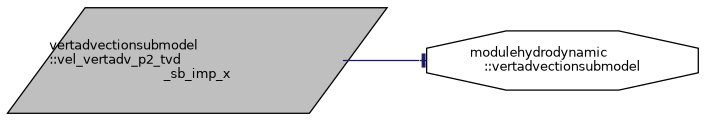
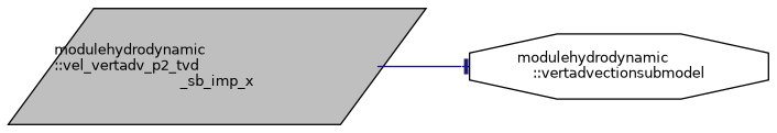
  digraph {
    rankdir=LR
    node [color=black fontname=Helvetica fontsize=10 style=filled]
-   n1 [fillcolor=grey75 fontcolor=black height=0.2 label="vertadvectionsubmodel\l::vel_vertadv_p2_tvd\l_sb_imp_x" shape=parallelogram width=0.4]
+   n1 [fillcolor=grey75 fontcolor=black height=0.2 label="modulehydrodynamic\l::vel_vertadv_p2_tvd\l_sb_imp_x" shape=parallelogram width=0.4]
    n2 [fillcolor=white height=0.2 label="modulehydrodynamic\l::vertadvectionsubmodel" shape=octagon width=0.4]
    n1 -> n2 [color=midnightblue fontname=Helvetica fontsize=10 labelfontname=Helvetica labelfontsize=10 style=solid arrowhead=tee]
  }
